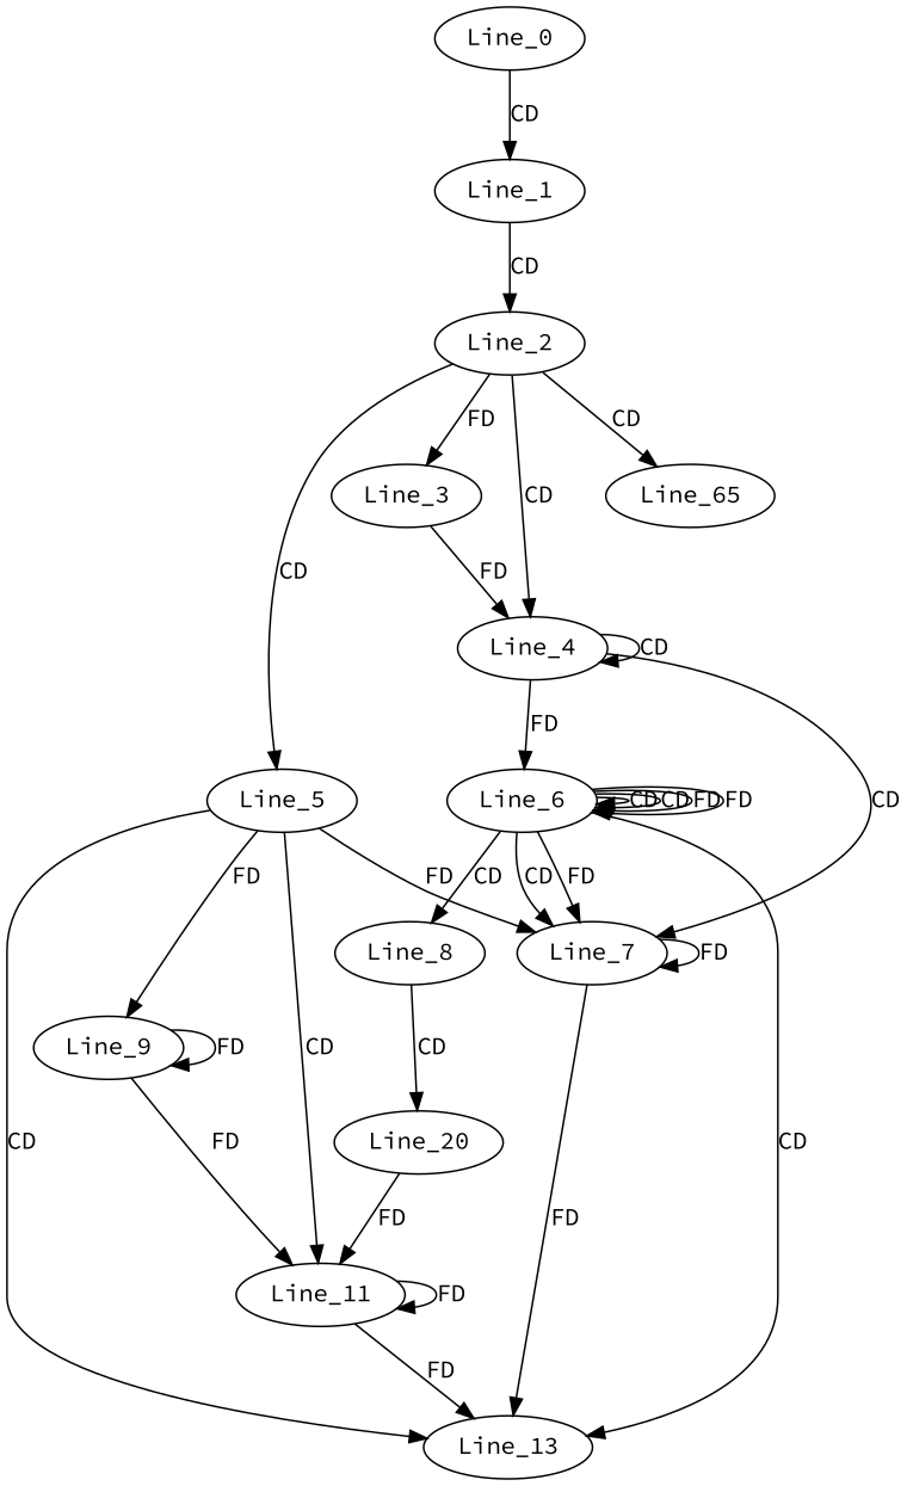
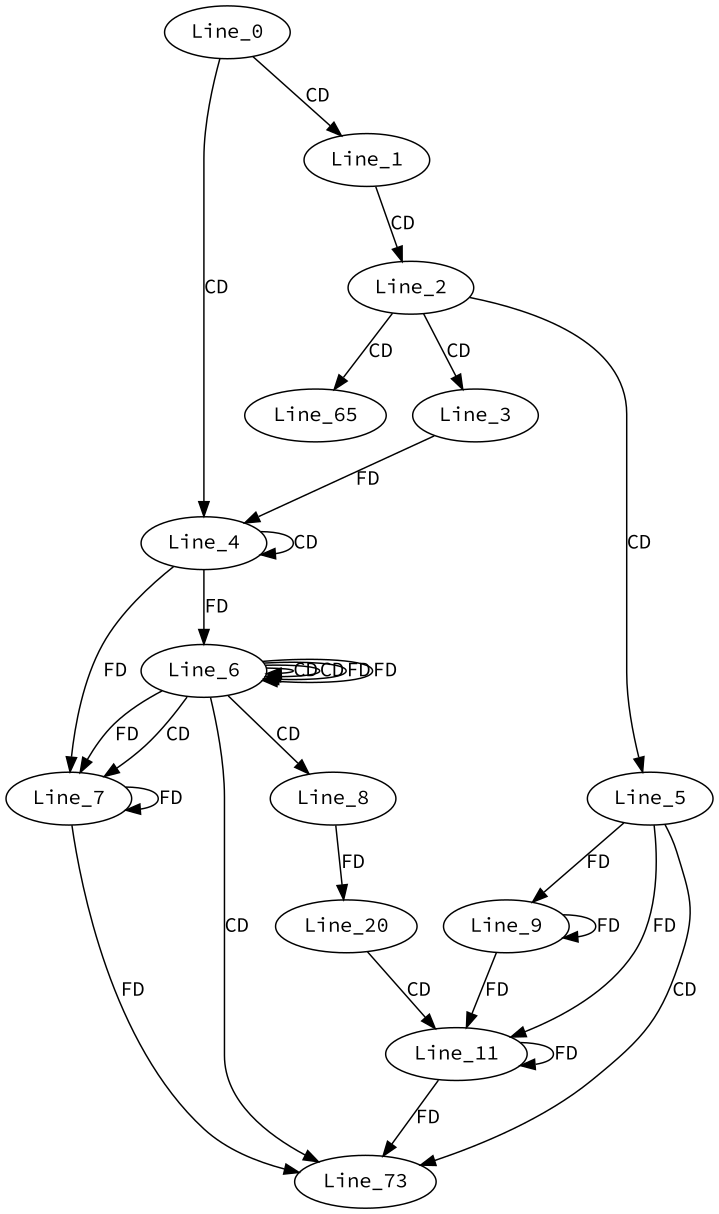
  digraph {
    fontname="Source Code Pro"
    node [fontname="Source Code Pro"]
    edge [fontname="Source Code Pro"]
    Line_0
    Line_1
    Line_2
    Line_3
    Line_4
    Line_5
    n7 [label=Line_65]
    Line_6
    Line_7
    Line_9
    Line_11
-   Line_13
+   Line_13 [label=Line_73]
    Line_8
    n14 [label=Line_20]
    Line_0 -> Line_1 [label=CD]
    Line_1 -> Line_2 [label=CD]
-   Line_2 -> Line_3 [label=FD]
-   Line_2 -> Line_4 [label=CD]
+   Line_2 -> Line_3 [label=CD]
+   Line_0 -> Line_4 [label=CD]
    Line_2 -> Line_5 [label=CD]
    Line_2 -> n7 [label=CD]
    Line_3 -> Line_4 [label=FD]
    Line_4 -> Line_4 [label=CD]
    Line_4 -> Line_6 [label=FD]
-   Line_4 -> Line_7 [label=CD]
-   Line_5 -> Line_7 [label=FD]
+   Line_4 -> Line_7 [label=FD]
    Line_5 -> Line_9 [label=FD]
-   Line_5 -> Line_11 [label=CD]
+   Line_5 -> Line_11 [label=FD]
    Line_5 -> Line_13 [label=CD]
    Line_6 -> Line_6 [label=CD]
    Line_6 -> Line_6 [label=CD]
    Line_6 -> Line_6 [label=FD]
    Line_6 -> Line_6 [label=FD]
    Line_6 -> Line_7 [label=CD]
    Line_6 -> Line_7 [label=FD]
    Line_6 -> Line_13 [label=CD]
    Line_6 -> Line_8 [label=CD]
    Line_7 -> Line_7 [label=FD]
    Line_7 -> Line_13 [label=FD]
    Line_9 -> Line_9 [label=FD]
    Line_9 -> Line_11 [label=FD]
    Line_11 -> Line_11 [label=FD]
    Line_11 -> Line_13 [label=FD]
-   Line_8 -> n14 [label=CD]
-   n14 -> Line_11 [label=FD]
+   Line_8 -> n14 [label=FD]
+   n14 -> Line_11 [label=CD]
  }
